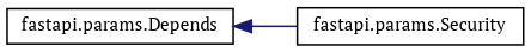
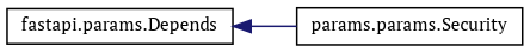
  digraph {
    rankdir=LR
    fontname="PT Serif"
    node [color=black fillcolor=white fontname="PT Serif" fontsize=10 shape=record style=filled]
    n1 [height=0.2 label="fastapi.params.Depends" width=0.4]
-   n2 [height=0.2 label="fastapi.params.Security" width=0.4]
+   n2 [height=0.2 label="params.params.Security" width=0.4]
    n1 -> n2 [color=midnightblue dir=back fontname="PT Serif" fontsize=10 labelfontname=Helvetica labelfontsize=10 style=solid]
  }
